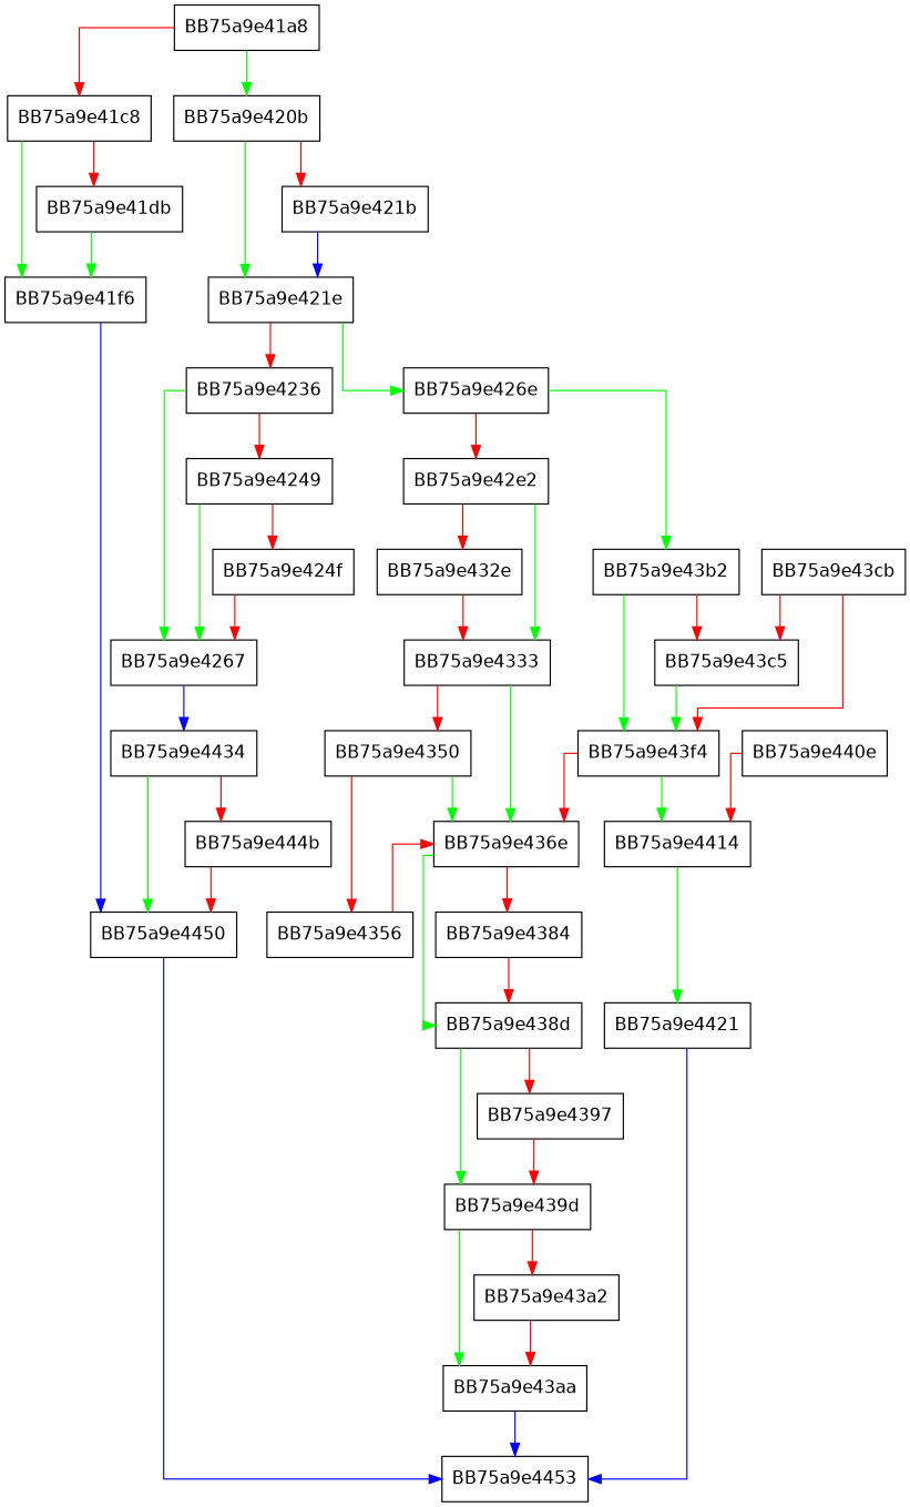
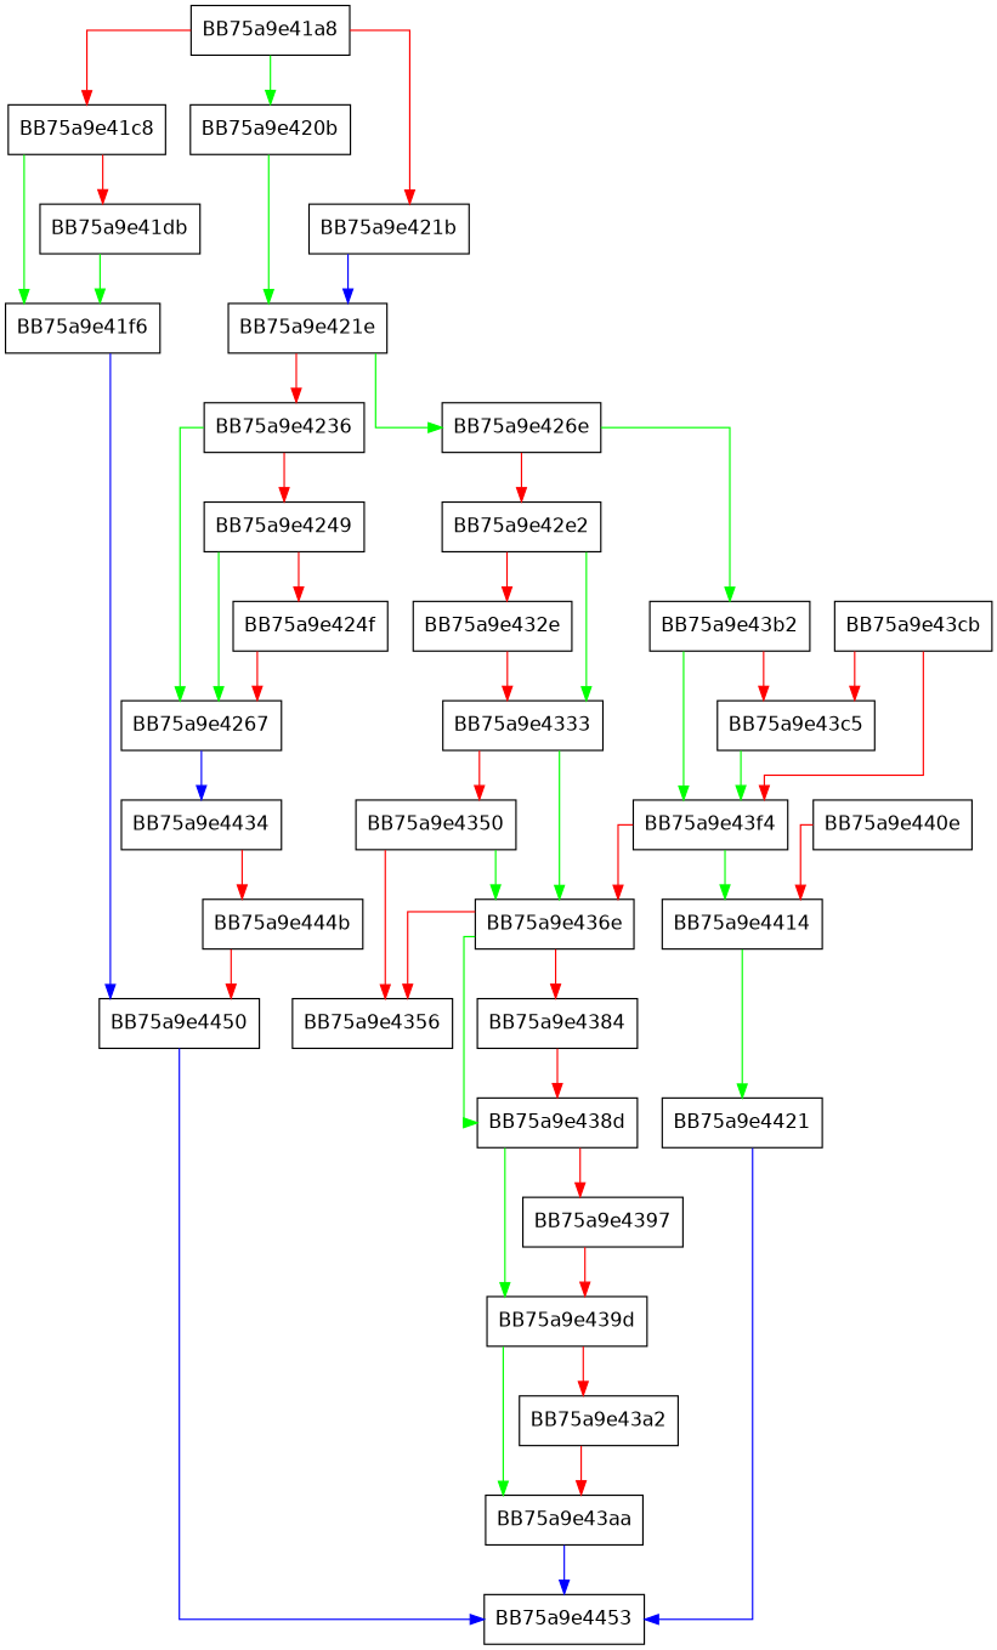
  digraph {
    fontname="DejaVu Sans"
    splines=ortho
    node [fontname="DejaVu Sans" shape=box]
    edge [color=red fontname="DejaVu Sans"]
    BB75a9e41a8
    BB75a9e420b
    BB75a9e41c8
    BB75a9e421e
    BB75a9e421b
    BB75a9e41f6
    BB75a9e41db
    BB75a9e426e
    BB75a9e4236
    BB75a9e4450
    BB75a9e4453
    BB75a9e43b2
    BB75a9e42e2
    BB75a9e4267
    BB75a9e4249
    BB75a9e43f4
    BB75a9e43c5
    BB75a9e4333
    BB75a9e432e
    BB75a9e4434
    BB75a9e424f
    BB75a9e444b
    BB75a9e436e
    BB75a9e4414
    BB75a9e4350
    BB75a9e438d
    BB75a9e4384
    BB75a9e4356
    BB75a9e439d
    BB75a9e4397
    BB75a9e43aa
    BB75a9e43a2
    BB75a9e4421
    BB75a9e440e
    BB75a9e43cb
    BB75a9e41a8 -> BB75a9e420b [color=green]
    BB75a9e41a8 -> BB75a9e41c8
    BB75a9e420b -> BB75a9e421e [color=green]
-   BB75a9e420b -> BB75a9e421b
+   BB75a9e41a8 -> BB75a9e421b
    BB75a9e41c8 -> BB75a9e41f6 [color=green]
    BB75a9e41c8 -> BB75a9e41db
    BB75a9e421e -> BB75a9e426e [color=green]
    BB75a9e421e -> BB75a9e4236
    BB75a9e421b -> BB75a9e421e [color=blue]
    BB75a9e41f6 -> BB75a9e4450 [color=blue]
    BB75a9e41db -> BB75a9e41f6 [color=green]
    BB75a9e426e -> BB75a9e43b2 [color=green]
    BB75a9e426e -> BB75a9e42e2
    BB75a9e4236 -> BB75a9e4267 [color=green]
    BB75a9e4236 -> BB75a9e4249
    BB75a9e4450 -> BB75a9e4453 [color=blue]
    BB75a9e43b2 -> BB75a9e43f4 [color=green]
    BB75a9e43b2 -> BB75a9e43c5
    BB75a9e42e2 -> BB75a9e4333 [color=green]
    BB75a9e42e2 -> BB75a9e432e
    BB75a9e4267 -> BB75a9e4434 [color=blue]
    BB75a9e4249 -> BB75a9e4267 [color=green]
    BB75a9e4249 -> BB75a9e424f
    BB75a9e43f4 -> BB75a9e436e
    BB75a9e43f4 -> BB75a9e4414 [color=green]
    BB75a9e43c5 -> BB75a9e43f4 [color=green]
    BB75a9e4333 -> BB75a9e436e [color=green]
    BB75a9e4333 -> BB75a9e4350
    BB75a9e432e -> BB75a9e4333
-   BB75a9e4434 -> BB75a9e4450 [color=green]
    BB75a9e4434 -> BB75a9e444b
    BB75a9e424f -> BB75a9e4267
    BB75a9e444b -> BB75a9e4450
    BB75a9e436e -> BB75a9e438d [color=green]
    BB75a9e436e -> BB75a9e4384
    BB75a9e4414 -> BB75a9e4421 [color=green]
    BB75a9e4350 -> BB75a9e436e [color=green]
    BB75a9e4350 -> BB75a9e4356
    BB75a9e438d -> BB75a9e439d [color=green]
    BB75a9e438d -> BB75a9e4397
    BB75a9e4384 -> BB75a9e438d
-   BB75a9e4356 -> BB75a9e436e
+   BB75a9e436e -> BB75a9e4356
    BB75a9e439d -> BB75a9e43aa [color=green]
    BB75a9e439d -> BB75a9e43a2
    BB75a9e4397 -> BB75a9e439d
    BB75a9e43aa -> BB75a9e4453 [color=blue]
    BB75a9e43a2 -> BB75a9e43aa
    BB75a9e4421 -> BB75a9e4453 [color=blue]
    BB75a9e440e -> BB75a9e4414
    BB75a9e43cb -> BB75a9e43f4
    BB75a9e43cb -> BB75a9e43c5
  }
